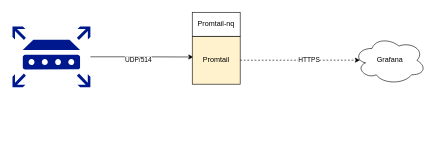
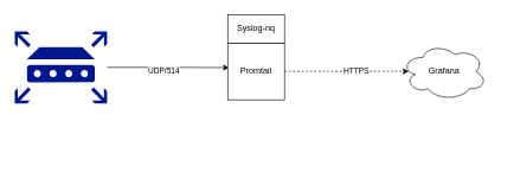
  <mxCell id="0" />
  <mxCell id="1" parent="0" />
  <mxCell id="2" style="edgeStyle=orthogonalEdgeStyle;rounded=0;orthogonalLoop=1;jettySize=auto;html=1;entryX=0.025;entryY=0.433;entryDx=0;entryDy=0;entryPerimeter=0;" edge="1" parent="1" source="4" target="10"><mxGeometry relative="1" as="geometry" /></mxCell>
  <mxCell id="3" value="UDP/514" style="edgeLabel;html=1;align=center;verticalAlign=middle;resizable=0;points=[];" vertex="1" connectable="0" parent="2"><mxGeometry x="-0.078" y="-5" relative="1" as="geometry"><mxPoint as="offset" /></mxGeometry></mxCell>
  <mxCell id="4" value="" style="sketch=0;aspect=fixed;pointerEvents=1;shadow=0;dashed=0;html=1;strokeColor=none;labelPosition=center;verticalLabelPosition=bottom;verticalAlign=top;align=center;fillColor=#00188D;shape=mxgraph.mscae.enterprise.router" vertex="1" parent="1"><mxGeometry x="20" y="43.6" width="130" height="101.4" as="geometry" /></mxCell>
- <mxCell id="5" value="Grafana" style="ellipse;shape=cloud;whiteSpace=wrap;html=1;" vertex="1" parent="1"><mxGeometry x="590" y="60.3" width="120" height="80" as="geometry" /></mxCell>
+ <mxCell id="5" value="Grafana" style="ellipse;shape=cloud;whiteSpace=wrap;html=1;" vertex="1" parent="1"><mxGeometry x="565" y="60.3" width="120" height="80" as="geometry" /></mxCell>
  <mxCell id="6" style="edgeStyle=orthogonalEdgeStyle;rounded=0;orthogonalLoop=1;jettySize=auto;html=1;entryX=0.084;entryY=0.495;entryDx=0;entryDy=0;entryPerimeter=0;dashed=1;" edge="1" parent="1" source="10" target="5"><mxGeometry relative="1" as="geometry" /></mxCell>
  <mxCell id="7" value="HTTPS" style="edgeLabel;html=1;align=center;verticalAlign=middle;resizable=0;points=[];" vertex="1" connectable="0" parent="6"><mxGeometry x="0.148" relative="1" as="geometry"><mxPoint as="offset" /></mxGeometry></mxCell>
  <mxCell id="8" value="" style="shape=image;html=1;verticalAlign=top;verticalLabelPosition=bottom;labelBackgroundColor=#ffffff;imageAspect=0;aspect=fixed;image=https://cdn1.iconfinder.com/data/icons/fruit-136/64/Fruit_iconfree_Filled_Outline_raspberry-healthy-organic-food-fruit_icon-128.png" vertex="1" parent="1"><mxGeometry x="340" y="180" width="40" height="40" as="geometry" /></mxCell>
  <mxCell id="9" value="" style="group" vertex="1" connectable="0" parent="1"><mxGeometry x="320" y="20" width="80" height="160" as="geometry" /></mxCell>
- <mxCell id="10" value="Promtail" style="whiteSpace=wrap;html=1;aspect=fixed;fillColor=#fff2cc;" vertex="1" parent="9"><mxGeometry y="40" width="80" height="80" as="geometry" /></mxCell>
- <mxCell id="11" value="Promtail-nq" style="rounded=0;whiteSpace=wrap;html=1;" vertex="1" parent="9"><mxGeometry width="80" height="40" as="geometry" /></mxCell>
+ <mxCell id="10" value="Promtail" style="whiteSpace=wrap;html=1;aspect=fixed;" vertex="1" parent="9"><mxGeometry y="40" width="80" height="80" as="geometry" /></mxCell>
+ <mxCell id="11" value="Syslog-nq" style="rounded=0;whiteSpace=wrap;html=1;" vertex="1" parent="9"><mxGeometry width="80" height="40" as="geometry" /></mxCell>
